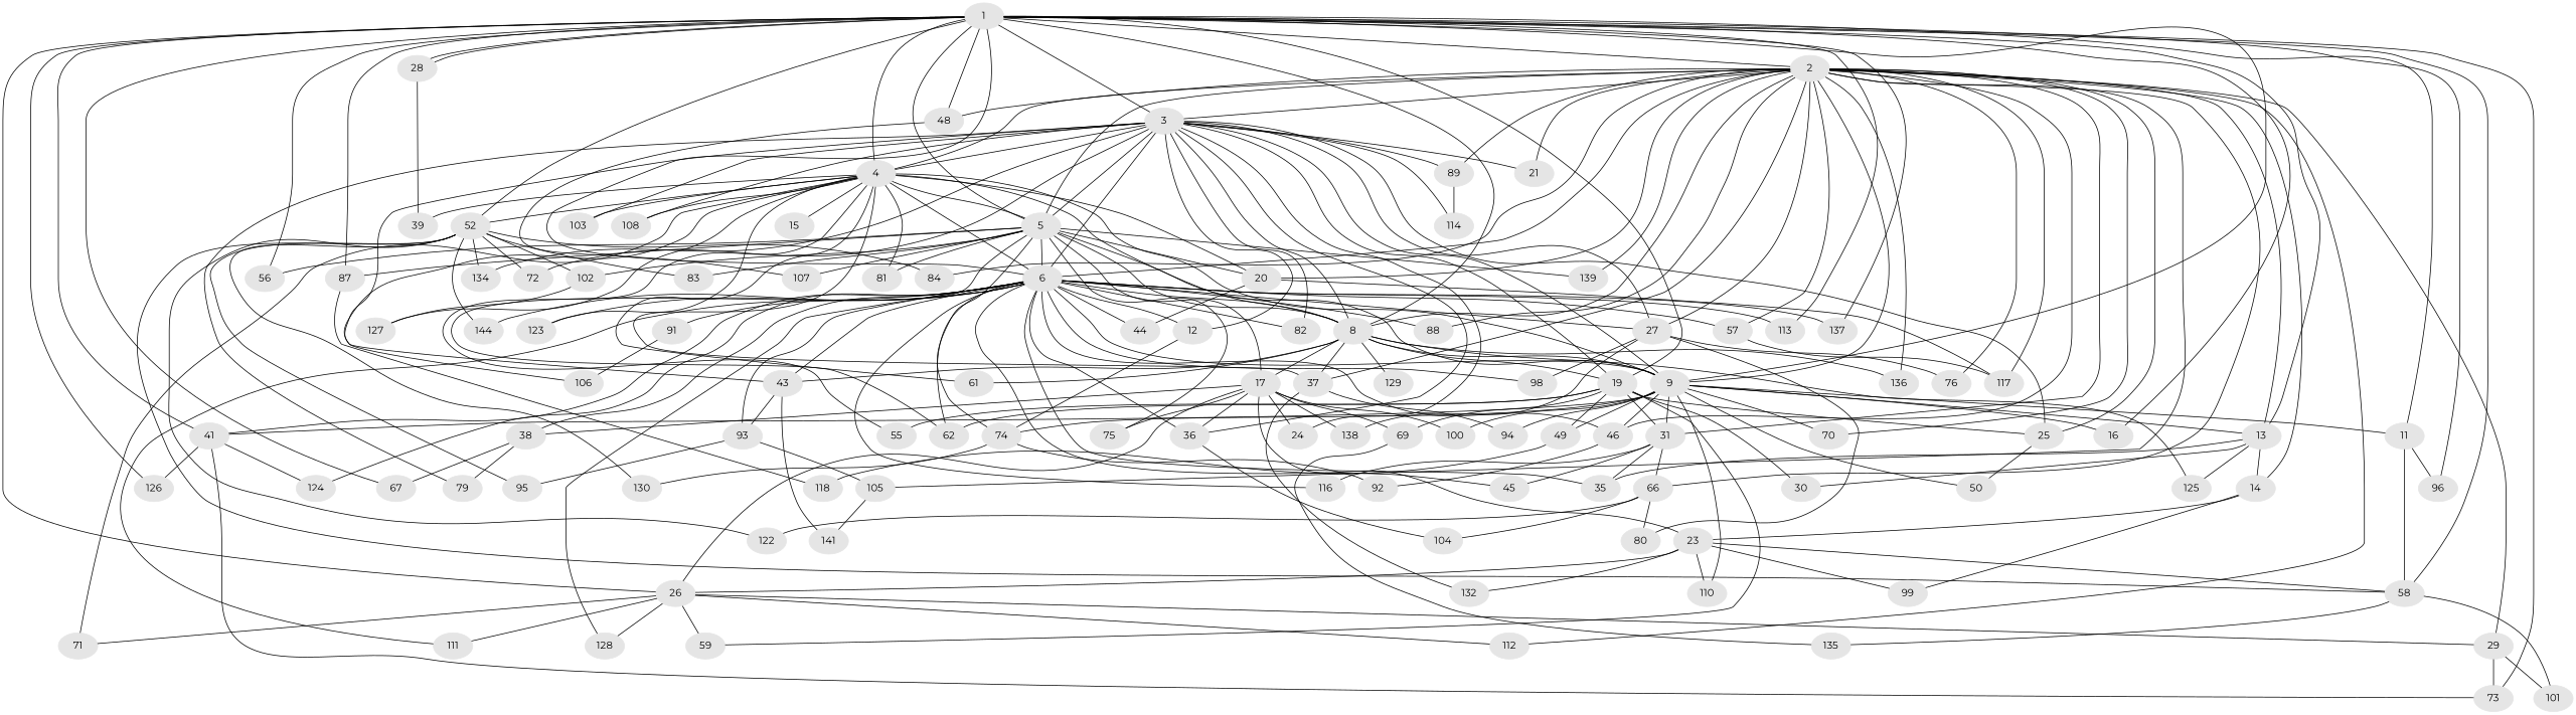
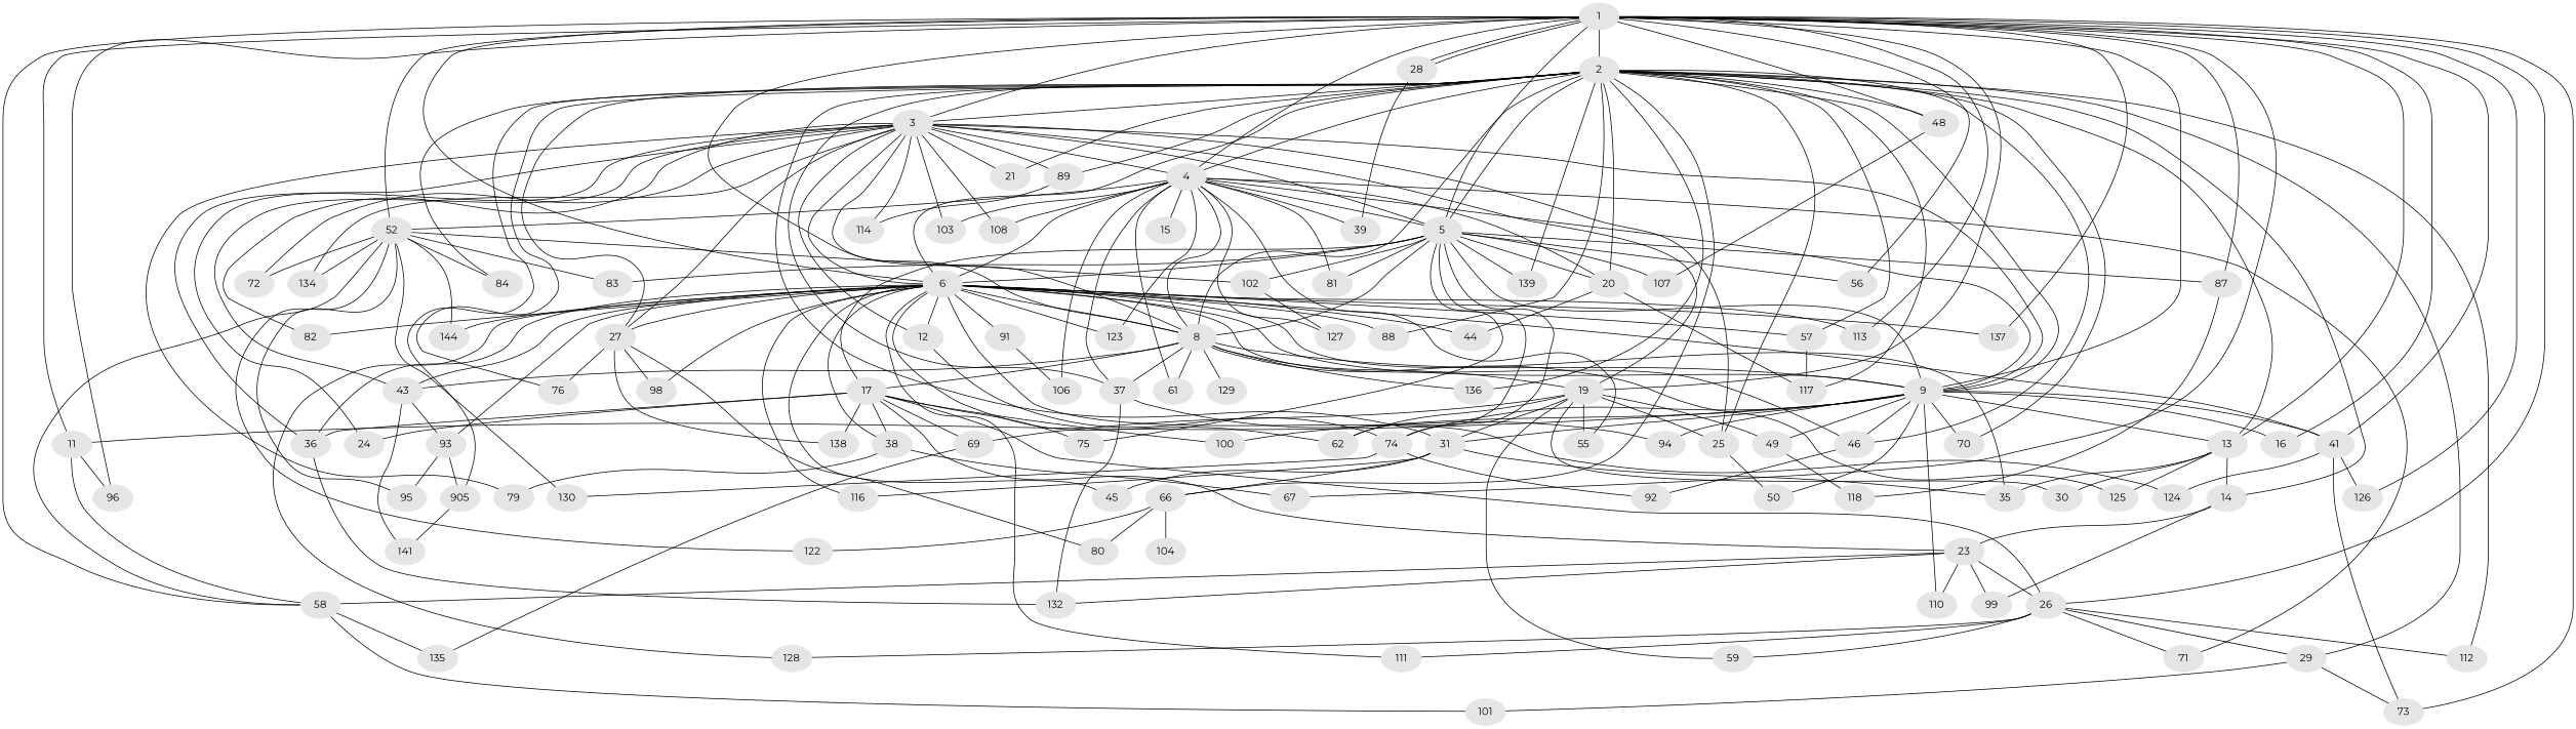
  graph {
    fontname=Montserrat
    node [color=gray90 fontname=Montserrat style=filled]
    edge [fontname=Montserrat]
    1 [super="+140"]
    2 [super="+33"]
    3 [super="+53"]
    4 [super="+10"]
    5 [super="+42"]
    6 [super="+7"]
    8 [super="+22"]
    9 [super="+40"]
    11 [super="+54"]
    13 [super="+18"]
    16
    19 [super="+32"]
    26 [super="+68"]
    28
    41 [super="+60"]
    48
    52 [super="+85"]
    56
    58 [super="+77"]
    67
    73 [super="+121"]
    87
    96
    113
    126
    137
    14
    20 [super="+63"]
    21
    25
    27 [super="+64"]
    29
    31 [super="+47"]
    37 [super="+65"]
    46 [super="+143"]
    57 [super="+142"]
    66
    70
    76
    84
    88
    89
-   105
+   105 [label=905]
    112
    117
    136
    139
    12
    24
    36 [super="+86"]
    43 [super="+97"]
    72
    79
    82
    103
    108
    114
    134
    15
    39
    55
    61
    71
    81
    106
    123
    127
    17 [super="+34"]
    62 [super="+119"]
    74 [super="+90"]
    75 [super="+131"]
    83
    102
    107
    35 [super="+51"]
    38 [super="+115"]
    44
    45
    91
    93
    98
    111
    116
    124
    128
    144
    129
    125
    49
    50
    94
    100
    110
    30
    69
    59
    95
    122
    130
    101
    135
    118
    23
    99
    138
    80
    132
    92
    104
    141
    1 -- 2
    1 -- 3
    1 -- 4 [weight=2]
    1 -- 5 [weight=2]
    1 -- 6 [weight=2]
    1 -- 8
    1 -- 9
    1 -- 11 [weight=2]
    1 -- 13
    1 -- 16
    1 -- 19
    1 -- 26 [weight=2]
    1 -- 28
    1 -- 28
    1 -- 41
    1 -- 48
    1 -- 52
    1 -- 56
    1 -- 58
    1 -- 67
    1 -- 73
    1 -- 87
    1 -- 96
    1 -- 113
    1 -- 126
    1 -- 137
    2 -- 3
    2 -- 4 [weight=2]
    2 -- 5
    2 -- 6 [weight=2]
    2 -- 8
    2 -- 9 [weight=2]
    2 -- 13
    2 -- 48
    2 -- 14
    2 -- 20
    2 -- 21
    2 -- 25 [weight=2]
    2 -- 27
    2 -- 29
    2 -- 31
    2 -- 37
    2 -- 46
    2 -- 57
    2 -- 66
    2 -- 70
    2 -- 76
    2 -- 84
    2 -- 88
    2 -- 89
    2 -- 105
    2 -- 112
    2 -- 117
    2 -- 136
    2 -- 139
    3 -- 4 [weight=2]
    3 -- 5
    3 -- 6 [weight=2]
    3 -- 8
    3 -- 9
    3 -- 19
    3 -- 21
    3 -- 25
    3 -- 27
    3 -- 89
    3 -- 12
    3 -- 24
    3 -- 36
    3 -- 43
    3 -- 72
    3 -- 79
    3 -- 82
    3 -- 103
    3 -- 108
    3 -- 114
    3 -- 134
    4 -- 5 [weight=3]
    4 -- 6 [weight=4]
    4 -- 8 [weight=2]
    4 -- 9 [weight=2]
    4 -- 52
    4 -- 20
    4 -- 37
    4 -- 103
    4 -- 108
    4 -- 15 [weight=2]
    4 -- 39
    4 -- 55
    4 -- 61
    4 -- 71
    4 -- 81
    4 -- 106
    4 -- 123
    4 -- 127
    5 -- 6 [weight=2]
    5 -- 8
    5 -- 9
    5 -- 56
    5 -- 87
    5 -- 20
    5 -- 139
    5 -- 81
    5 -- 17
    5 -- 62
    5 -- 74
    5 -- 75
    5 -- 83
    5 -- 102
    5 -- 107
    6 -- 8 [weight=2]
    6 -- 9 [weight=2]
    6 -- 41
    6 -- 113
    6 -- 137
    6 -- 27
    6 -- 46
    6 -- 57
    6 -- 88
    6 -- 12
    6 -- 36
    6 -- 43
    6 -- 82
    6 -- 123
    6 -- 62
    6 -- 35
    6 -- 38 [weight=2]
    6 -- 44
    6 -- 45
    6 -- 91 [weight=2]
    6 -- 93
    6 -- 98
    6 -- 111
    6 -- 116
    6 -- 124
    6 -- 128
    6 -- 144
    8 -- 9
    8 -- 19
    8 -- 37
    8 -- 136
    8 -- 43
    8 -- 61
    8 -- 17 [weight=2]
    8 -- 129
    8 -- 125
    9 -- 11
    9 -- 13
    9 -- 16
    9 -- 41
    9 -- 31
    9 -- 46
    9 -- 70
    9 -- 74
    9 -- 49
    9 -- 50
    9 -- 94
    9 -- 100
    9 -- 110
    11 -- 58
    11 -- 96
    13 -- 14
    13 -- 35
    13 -- 125
    13 -- 30
    19 -- 25
    19 -- 31
    19 -- 55
    19 -- 62
    19 -- 49
    19 -- 30
    19 -- 69
    19 -- 59
    26 -- 29
    26 -- 112
    26 -- 71
    26 -- 111
    26 -- 128
    26 -- 59
    28 -- 39
    41 -- 73
    41 -- 126
    41 -- 124
    48 -- 107
    52 -- 58
    52 -- 84
    52 -- 72
    52 -- 134
    52 -- 83
    52 -- 102
    52 -- 144
    52 -- 95
    52 -- 122
    52 -- 130
    58 -- 101
    58 -- 135
    87 -- 118
    14 -- 23
    14 -- 99
    20 -- 117
    20 -- 44
    25 -- 50
    27 -- 76
    27 -- 98
    27 -- 138
    27 -- 80
    29 -- 73
    29 -- 101
    31 -- 66
    31 -- 35
    31 -- 45
    31 -- 116
    37 -- 94
    37 -- 132
    46 -- 92
    57 -- 117
    66 -- 122
    66 -- 80
    66 -- 104
    89 -- 114
    105 -- 141
    12 -- 74
-   36 -- 104
+   36 -- 132
    43 -- 93
    43 -- 141
    17 -- 26
    17 -- 24
    17 -- 36
    17 -- 75 [weight=2]
    17 -- 38
    17 -- 100
    17 -- 69
    17 -- 23
    17 -- 138
    74 -- 130
    74 -- 92
    102 -- 127
    38 -- 67
    38 -- 79
    91 -- 106
    93 -- 105
    93 -- 95
    49 -- 118
    69 -- 135
    23 -- 26
    23 -- 58
    23 -- 110
    23 -- 99
    23 -- 132
  }
